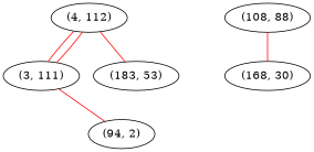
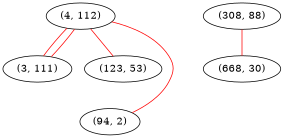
  graph {
    edge [color=red weight=1]
    "(4, 112)"
    "(3, 111)"
-   "(183, 53)"
+   "(183, 53)" [label="(123, 53)"]
    n4 [label="(94, 2)"]
-   "(108, 88)"
-   "(168, 30)"
+   "(108, 88)" [label="(308, 88)"]
+   "(168, 30)" [label="(668, 30)"]
    "(4, 112)" -- "(3, 111)"
    "(4, 112)" -- "(3, 111)"
    "(4, 112)" -- "(183, 53)"
-   "(3, 111)" -- n4
+   "(4, 112)" -- n4
    "(108, 88)" -- "(168, 30)"
  }
